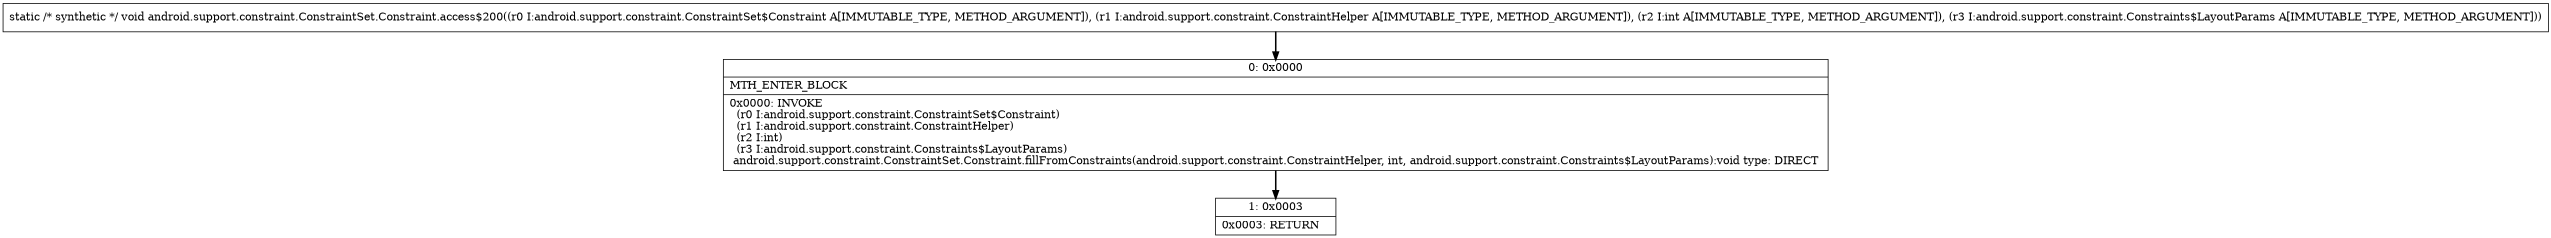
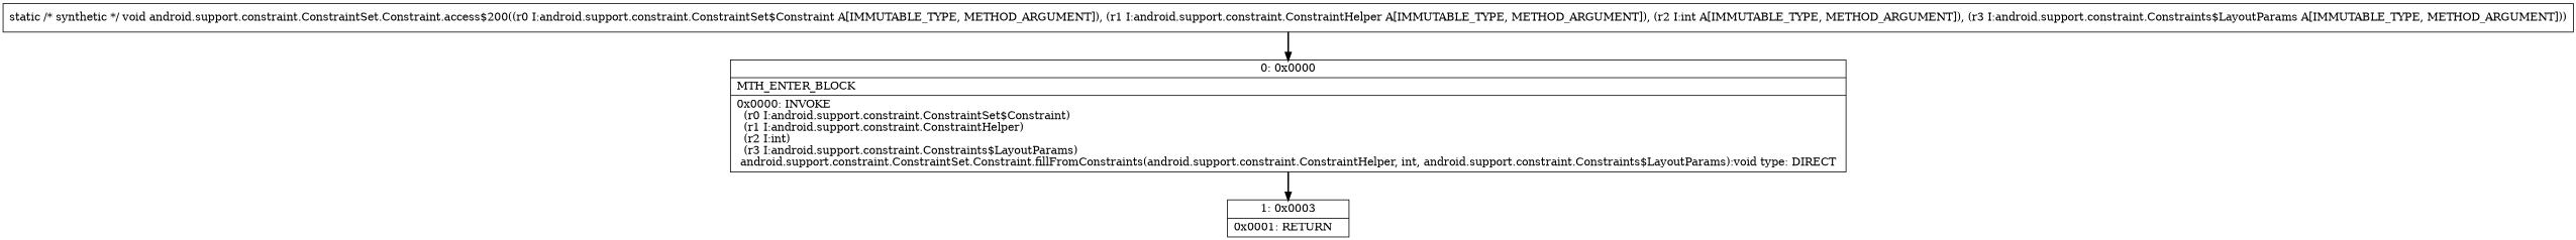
  digraph {
    node [shape=record]
    edge [style=bold]
    n1 [label="{0\:\ 0x0000|MTH_ENTER_BLOCK\l|0x0000: INVOKE  \l  (r0 I:android.support.constraint.ConstraintSet$Constraint)\l  (r1 I:android.support.constraint.ConstraintHelper)\l  (r2 I:int)\l  (r3 I:android.support.constraint.Constraints$LayoutParams)\l android.support.constraint.ConstraintSet.Constraint.fillFromConstraints(android.support.constraint.ConstraintHelper, int, android.support.constraint.Constraints$LayoutParams):void type: DIRECT \l}"]
-   n2 [label="{1\:\ 0x0003|0x0003: RETURN   \l}"]
+   n2 [label="{1\:\ 0x0003|0x0001: RETURN   \l}"]
    n3 [label="{static \/* synthetic *\/ void android.support.constraint.ConstraintSet.Constraint.access$200((r0 I:android.support.constraint.ConstraintSet$Constraint A[IMMUTABLE_TYPE, METHOD_ARGUMENT]), (r1 I:android.support.constraint.ConstraintHelper A[IMMUTABLE_TYPE, METHOD_ARGUMENT]), (r2 I:int A[IMMUTABLE_TYPE, METHOD_ARGUMENT]), (r3 I:android.support.constraint.Constraints$LayoutParams A[IMMUTABLE_TYPE, METHOD_ARGUMENT])) }"]
    n1 -> n2
    n3 -> n1
  }
